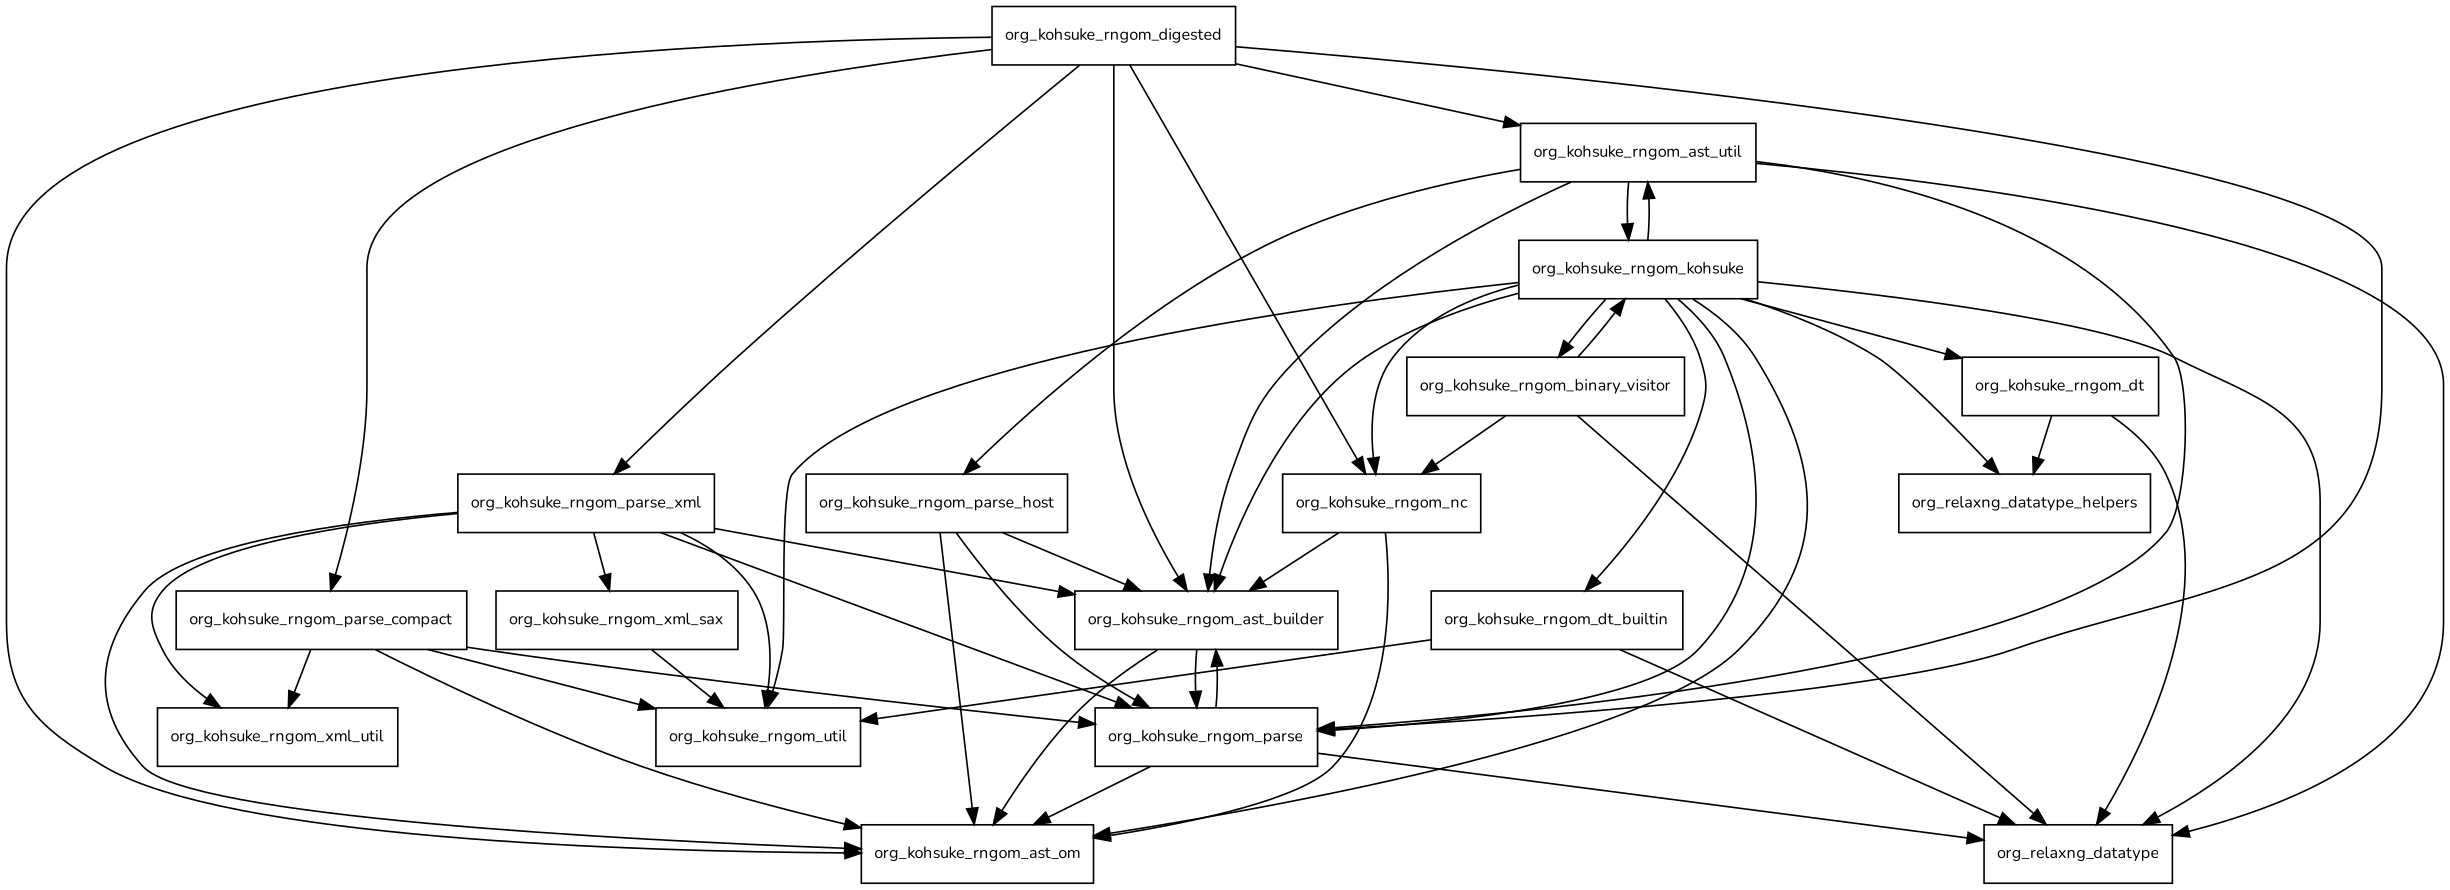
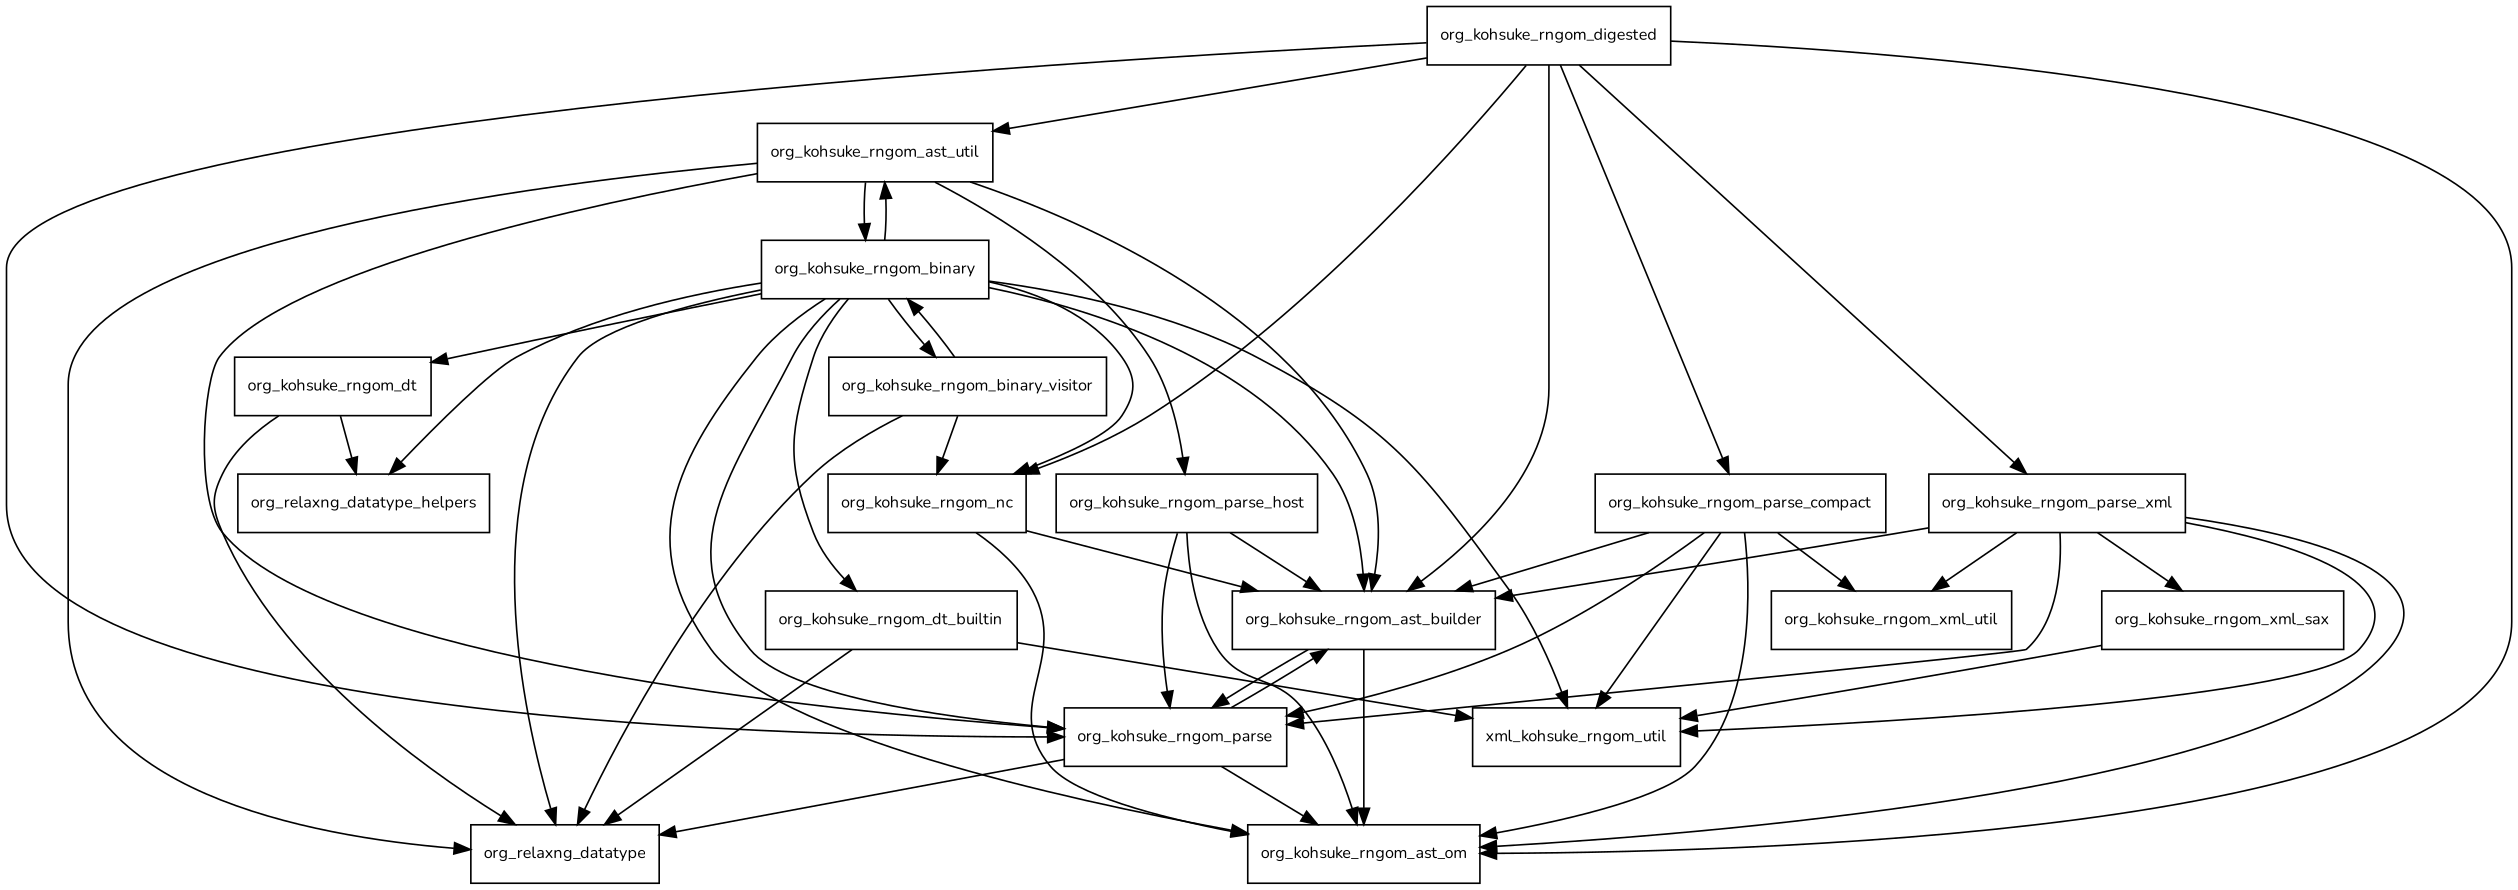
  digraph {
    fontname=Nunito
    node [fontname=Nunito fontsize=10.0 shape=box]
    edge [fontname=Nunito]
    org_kohsuke_rngom_ast_builder
    org_kohsuke_rngom_ast_om
    org_kohsuke_rngom_parse
    org_relaxng_datatype
    org_kohsuke_rngom_ast_util
-   org_kohsuke_rngom_binary [label=org_kohsuke_rngom_kohsuke]
+   org_kohsuke_rngom_binary
    org_kohsuke_rngom_parse_host
    org_kohsuke_rngom_binary_visitor
    org_kohsuke_rngom_dt
    org_kohsuke_rngom_dt_builtin
    org_kohsuke_rngom_nc
-   org_kohsuke_rngom_util
+   org_kohsuke_rngom_util [label=xml_kohsuke_rngom_util]
    org_relaxng_datatype_helpers
    org_kohsuke_rngom_digested
    org_kohsuke_rngom_parse_compact
    org_kohsuke_rngom_parse_xml
    org_kohsuke_rngom_xml_util
    org_kohsuke_rngom_xml_sax
    org_kohsuke_rngom_ast_builder -> org_kohsuke_rngom_ast_om
    org_kohsuke_rngom_ast_builder -> org_kohsuke_rngom_parse
    org_kohsuke_rngom_parse -> org_kohsuke_rngom_ast_builder
    org_kohsuke_rngom_parse -> org_kohsuke_rngom_ast_om
    org_kohsuke_rngom_parse -> org_relaxng_datatype
    org_kohsuke_rngom_ast_util -> org_kohsuke_rngom_ast_builder
    org_kohsuke_rngom_ast_util -> org_kohsuke_rngom_parse
    org_kohsuke_rngom_ast_util -> org_relaxng_datatype
    org_kohsuke_rngom_ast_util -> org_kohsuke_rngom_binary
    org_kohsuke_rngom_ast_util -> org_kohsuke_rngom_parse_host
    org_kohsuke_rngom_binary -> org_kohsuke_rngom_ast_builder
    org_kohsuke_rngom_binary -> org_kohsuke_rngom_ast_om
    org_kohsuke_rngom_binary -> org_kohsuke_rngom_parse
    org_kohsuke_rngom_binary -> org_relaxng_datatype
    org_kohsuke_rngom_binary -> org_kohsuke_rngom_ast_util
    org_kohsuke_rngom_binary -> org_kohsuke_rngom_binary_visitor
    org_kohsuke_rngom_binary -> org_kohsuke_rngom_dt
    org_kohsuke_rngom_binary -> org_kohsuke_rngom_dt_builtin
    org_kohsuke_rngom_binary -> org_kohsuke_rngom_nc
    org_kohsuke_rngom_binary -> org_kohsuke_rngom_util
    org_kohsuke_rngom_binary -> org_relaxng_datatype_helpers
    org_kohsuke_rngom_parse_host -> org_kohsuke_rngom_ast_builder
    org_kohsuke_rngom_parse_host -> org_kohsuke_rngom_ast_om
    org_kohsuke_rngom_parse_host -> org_kohsuke_rngom_parse
    org_kohsuke_rngom_binary_visitor -> org_relaxng_datatype
    org_kohsuke_rngom_binary_visitor -> org_kohsuke_rngom_binary
    org_kohsuke_rngom_binary_visitor -> org_kohsuke_rngom_nc
    org_kohsuke_rngom_dt -> org_relaxng_datatype
    org_kohsuke_rngom_dt -> org_relaxng_datatype_helpers
    org_kohsuke_rngom_dt_builtin -> org_relaxng_datatype
    org_kohsuke_rngom_dt_builtin -> org_kohsuke_rngom_util
    org_kohsuke_rngom_nc -> org_kohsuke_rngom_ast_builder
    org_kohsuke_rngom_nc -> org_kohsuke_rngom_ast_om
    org_kohsuke_rngom_digested -> org_kohsuke_rngom_ast_builder
    org_kohsuke_rngom_digested -> org_kohsuke_rngom_ast_om
    org_kohsuke_rngom_digested -> org_kohsuke_rngom_parse
    org_kohsuke_rngom_digested -> org_kohsuke_rngom_ast_util
    org_kohsuke_rngom_digested -> org_kohsuke_rngom_nc
    org_kohsuke_rngom_digested -> org_kohsuke_rngom_parse_compact
    org_kohsuke_rngom_digested -> org_kohsuke_rngom_parse_xml
+   org_kohsuke_rngom_parse_compact -> org_kohsuke_rngom_ast_builder
    org_kohsuke_rngom_parse_compact -> org_kohsuke_rngom_ast_om
    org_kohsuke_rngom_parse_compact -> org_kohsuke_rngom_parse
    org_kohsuke_rngom_parse_compact -> org_kohsuke_rngom_util
    org_kohsuke_rngom_parse_compact -> org_kohsuke_rngom_xml_util
    org_kohsuke_rngom_parse_xml -> org_kohsuke_rngom_ast_builder
    org_kohsuke_rngom_parse_xml -> org_kohsuke_rngom_ast_om
    org_kohsuke_rngom_parse_xml -> org_kohsuke_rngom_parse
    org_kohsuke_rngom_parse_xml -> org_kohsuke_rngom_util
    org_kohsuke_rngom_parse_xml -> org_kohsuke_rngom_xml_util
    org_kohsuke_rngom_parse_xml -> org_kohsuke_rngom_xml_sax
    org_kohsuke_rngom_xml_sax -> org_kohsuke_rngom_util
  }
